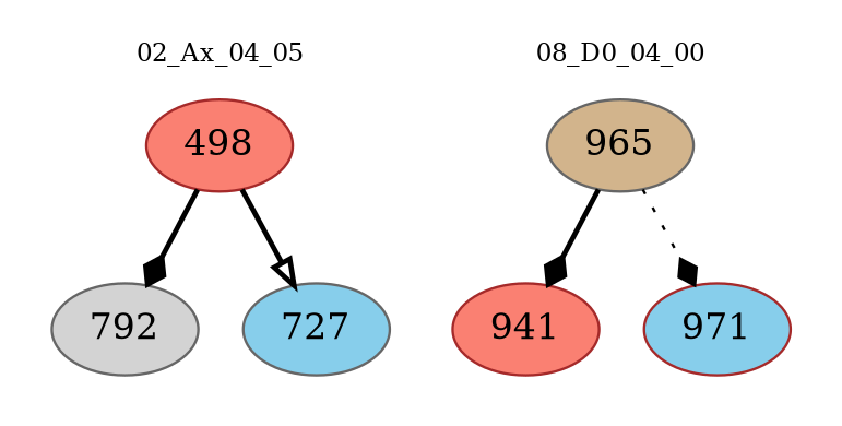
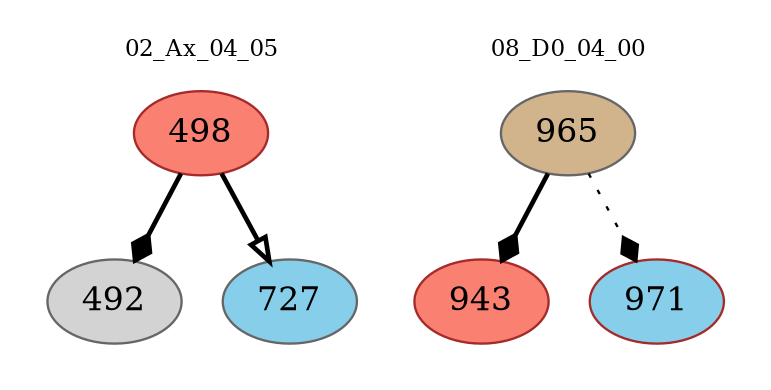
  digraph {
    node [color=brown fillcolor=salmon style=filled]
    edge [arrowhead=diamond color=black style=bold]
    n1 [label=498]
-   n2 [color=gray40 fillcolor=lightgrey label=792]
+   n2 [color=gray40 fillcolor=lightgrey label=492]
    n3 [color=gray40 fillcolor=skyblue label=727]
    n4 [color=gray40 fillcolor=tan label=965]
-   n5 [label=941]
+   n5 [label=943]
    n6 [fillcolor=skyblue label=971]
    subgraph cluster_1 {
      color=white
      fontsize=10
      label="02_Ax_04_05"
      n1
      n2
      n3
    }
    subgraph cluster_2 {
      color=white
      fontsize=10
      label="08_D0_04_00"
      n4
      n5
      n6
    }
    n1 -> n2
    n1 -> n3 [arrowhead=onormal]
    n4 -> n5
    n4 -> n6 [style=dotted]
  }
